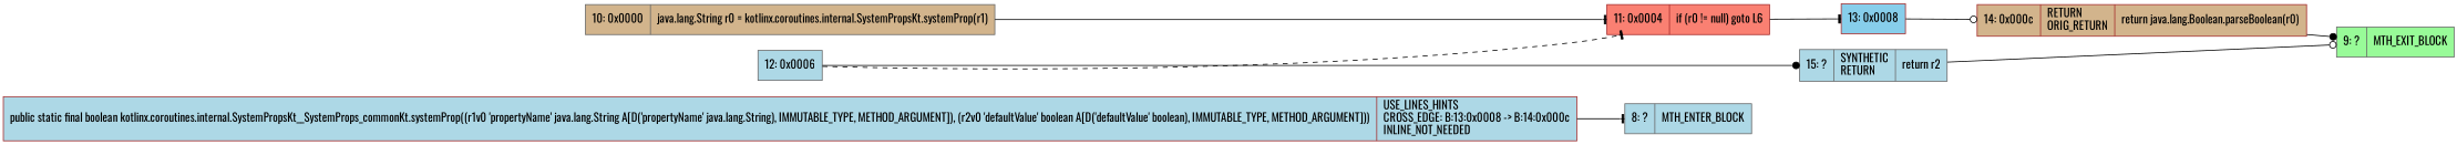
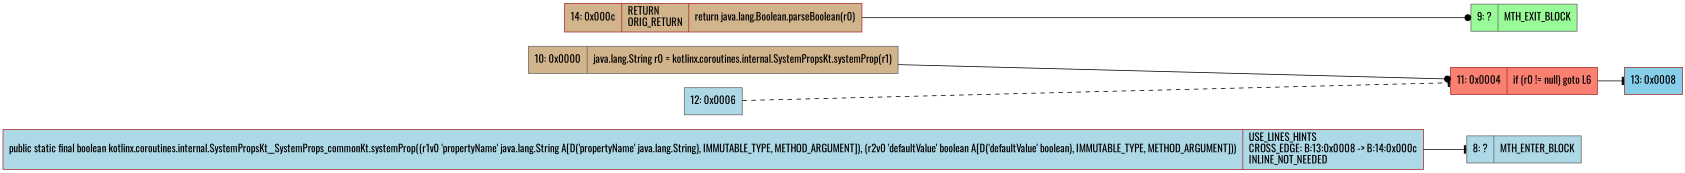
  digraph {
    fontname=Oswald
    rankdir=LR
    node [color=gray40 fillcolor=lightblue fontname=Oswald shape=record style=filled]
    edge [arrowhead=tee fontname=Oswald]
    n1 [label="{8\:\ ?|MTH_ENTER_BLOCK\l}"]
    n2 [fillcolor=tan label="{10\:\ 0x0000|java.lang.String r0 = kotlinx.coroutines.internal.SystemPropsKt.systemProp(r1)\l}"]
    n3 [color=brown fillcolor=salmon label="{11\:\ 0x0004|if (r0 != null) goto L6\l}"]
    n4 [color=brown fillcolor=skyblue label="{13\:\ 0x0008}"]
    n5 [label="{12\:\ 0x0006}"]
-   n6 [label="{15\:\ ?|SYNTHETIC\lRETURN\l|return r2\l}"]
    n7 [color=brown fillcolor=tan label="{14\:\ 0x000c|RETURN\lORIG_RETURN\l|return java.lang.Boolean.parseBoolean(r0)\l}"]
    n8 [fillcolor=palegreen label="{9\:\ ?|MTH_EXIT_BLOCK\l}"]
    n9 [color=brown label="{public static final boolean kotlinx.coroutines.internal.SystemPropsKt__SystemProps_commonKt.systemProp((r1v0 'propertyName' java.lang.String A[D('propertyName' java.lang.String), IMMUTABLE_TYPE, METHOD_ARGUMENT]), (r2v0 'defaultValue' boolean A[D('defaultValue' boolean), IMMUTABLE_TYPE, METHOD_ARGUMENT]))  | USE_LINES_HINTS\lCROSS_EDGE: B:13:0x0008 \-\> B:14:0x000c\lINLINE_NOT_NEEDED\l}"]
-   n2 -> n3
+   n2 -> n3 [arrowhead=dot]
    n3 -> n4
-   n4 -> n7 [arrowhead=odot]
    n5 -> n3 [style=dashed]
-   n5 -> n6 [arrowhead=dot]
-   n6 -> n8 [arrowhead=odot]
    n7 -> n8 [arrowhead=dot]
    n9 -> n1
  }
